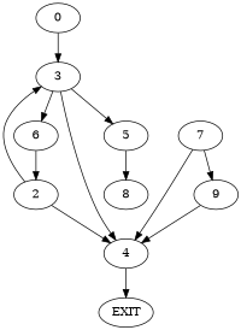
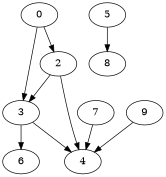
  digraph {
    n1 [label=0]
    2
    3
-   n4 [label=EXIT]
    4
    5
    6
    8
    7
    9
-   6 -> 2
+   n1 -> 2
    n1 -> 3
    2 -> 3
    2 -> 4
    3 -> 4
-   3 -> 5
    3 -> 6
-   4 -> n4
    5 -> 8
    7 -> 4
-   7 -> 9
    9 -> 4
  }
